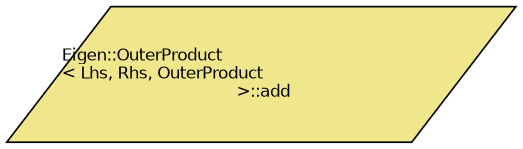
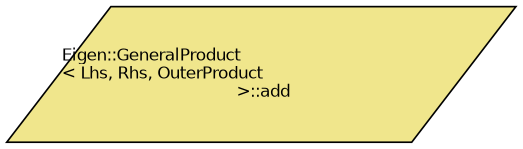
  digraph {
    rankdir=LR
-   n1 [color=black fillcolor=khaki fontname=Helvetica fontsize=10 height=0.2 label="Eigen::OuterProduct\l\< Lhs, Rhs, OuterProduct\l \>::add" shape=parallelogram style=filled width=0.4]
+   n1 [color=black fillcolor=khaki fontname=Helvetica fontsize=10 height=0.2 label="Eigen::GeneralProduct\l\< Lhs, Rhs, OuterProduct\l \>::add" shape=parallelogram style=filled width=0.4]
  }
